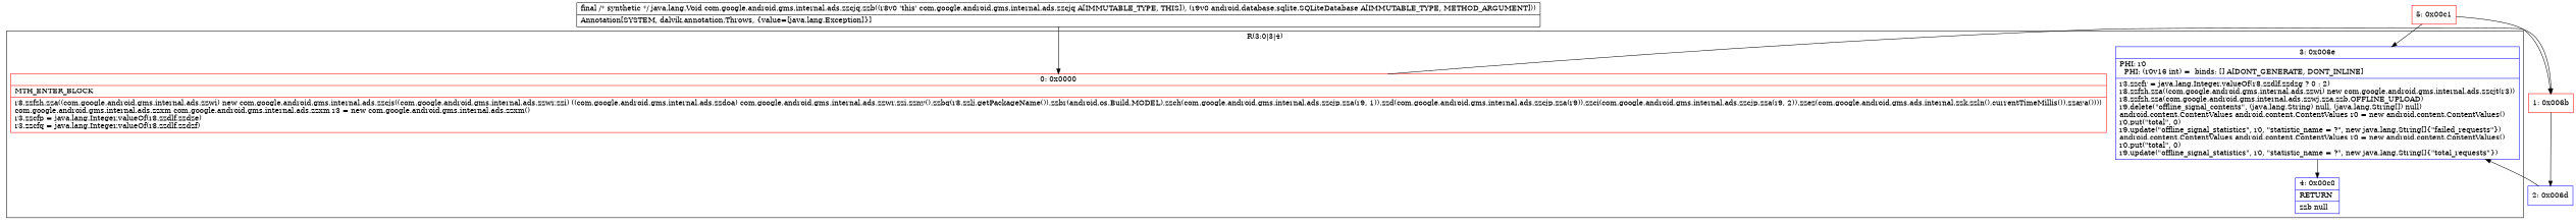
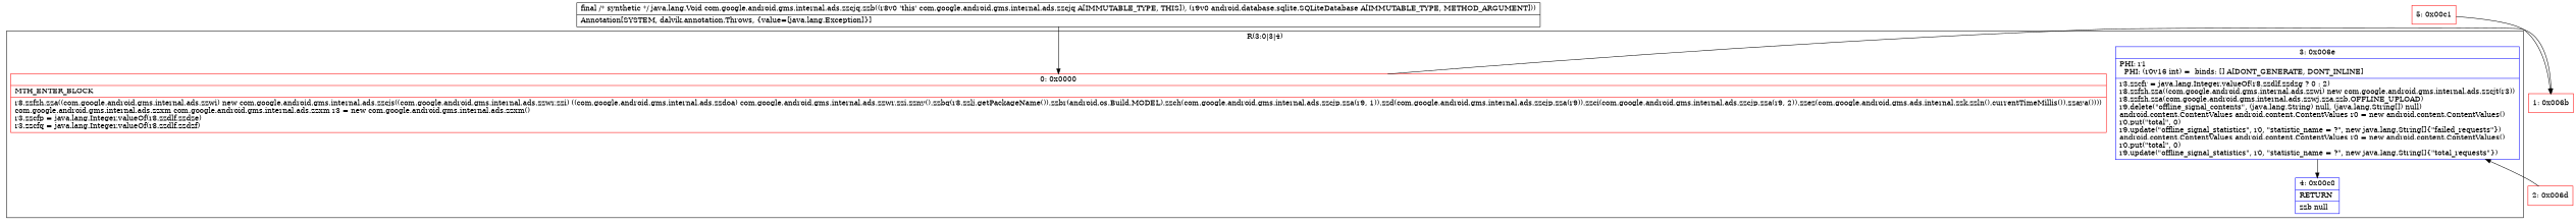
  digraph {
    node [color=red shape=record]
    n1 [label="{0\:\ 0x0000|MTH_ENTER_BLOCK\l|r8.zzfzh.zza((com.google.android.gms.internal.ads.zzwi) new com.google.android.gms.internal.ads.zzcjs((com.google.android.gms.internal.ads.zzwr.zzi) ((com.google.android.gms.internal.ads.zzdoa) com.google.android.gms.internal.ads.zzwr.zzi.zzny().zzbq(r8.zzlj.getPackageName()).zzbr(android.os.Build.MODEL).zzch(com.google.android.gms.internal.ads.zzcjp.zza(r9, 1)).zzd(com.google.android.gms.internal.ads.zzcjp.zza(r9)).zzci(com.google.android.gms.internal.ads.zzcjp.zza(r9, 2)).zzez(com.google.android.gms.ads.internal.zzk.zzln().currentTimeMillis()).zzaya())))\lcom.google.android.gms.internal.ads.zzxm com.google.android.gms.internal.ads.zzxm r3 = new com.google.android.gms.internal.ads.zzxm()\lr3.zzcfp = java.lang.Integer.valueOf(r8.zzdlf.zzdze)\lr3.zzcfq = java.lang.Integer.valueOf(r8.zzdlf.zzdzf)\l}"]
-   n2 [color=blue label="{3\:\ 0x006e|PHI: r0 \l  PHI: (r0v16 int) =  binds: [] A[DONT_GENERATE, DONT_INLINE]\l|r3.zzcfr = java.lang.Integer.valueOf(r8.zzdlf.zzdzg ? 0 : 2)\lr8.zzfzh.zza((com.google.android.gms.internal.ads.zzwi) new com.google.android.gms.internal.ads.zzcjt(r3))\lr8.zzfzh.zza(com.google.android.gms.internal.ads.zzwj.zza.zzb.OFFLINE_UPLOAD)\lr9.delete(\"offline_signal_contents\", (java.lang.String) null, (java.lang.String[]) null)\landroid.content.ContentValues android.content.ContentValues r0 = new android.content.ContentValues()\lr0.put(\"total\", 0)\lr9.update(\"offline_signal_statistics\", r0, \"statistic_name = ?\", new java.lang.String[]\{\"failed_requests\"\})\landroid.content.ContentValues android.content.ContentValues r0 = new android.content.ContentValues()\lr0.put(\"total\", 0)\lr9.update(\"offline_signal_statistics\", r0, \"statistic_name = ?\", new java.lang.String[]\{\"total_requests\"\})\l}"]
+   n2 [color=blue label="{3\:\ 0x006e|PHI: r1 \l  PHI: (r0v16 int) =  binds: [] A[DONT_GENERATE, DONT_INLINE]\l|r3.zzcfr = java.lang.Integer.valueOf(r8.zzdlf.zzdzg ? 0 : 2)\lr8.zzfzh.zza((com.google.android.gms.internal.ads.zzwi) new com.google.android.gms.internal.ads.zzcjt(r3))\lr8.zzfzh.zza(com.google.android.gms.internal.ads.zzwj.zza.zzb.OFFLINE_UPLOAD)\lr9.delete(\"offline_signal_contents\", (java.lang.String) null, (java.lang.String[]) null)\landroid.content.ContentValues android.content.ContentValues r0 = new android.content.ContentValues()\lr0.put(\"total\", 0)\lr9.update(\"offline_signal_statistics\", r0, \"statistic_name = ?\", new java.lang.String[]\{\"failed_requests\"\})\landroid.content.ContentValues android.content.ContentValues r0 = new android.content.ContentValues()\lr0.put(\"total\", 0)\lr9.update(\"offline_signal_statistics\", r0, \"statistic_name = ?\", new java.lang.String[]\{\"total_requests\"\})\l}"]
    n3 [color=blue label="{4\:\ 0x00c0|RETURN\l|zzb null\l}"]
    n4 [label="{1\:\ 0x006b}"]
-   n5 [color=blue label="{2\:\ 0x006d}"]
+   n5 [label="{2\:\ 0x006d}"]
    n6 [label="{5\:\ 0x00c1}"]
    n7 [label="{final \/* synthetic *\/ java.lang.Void com.google.android.gms.internal.ads.zzcjq.zzb((r8v0 'this' com.google.android.gms.internal.ads.zzcjq A[IMMUTABLE_TYPE, THIS]), (r9v0 android.database.sqlite.SQLiteDatabase A[IMMUTABLE_TYPE, METHOD_ARGUMENT]))  | Annotation[SYSTEM, dalvik.annotation.Throws, \{value=[java.lang.Exception]\}]\l}" color=""]
    subgraph cluster_1 {
      label="R(3:0|3|4)"
      n1
      n2
      n3
    }
    n1 -> n4
    n2 -> n3
-   n4 -> n5
    n5 -> n2
-   n6 -> n2
    n6 -> n4
    n7 -> n1
  }
